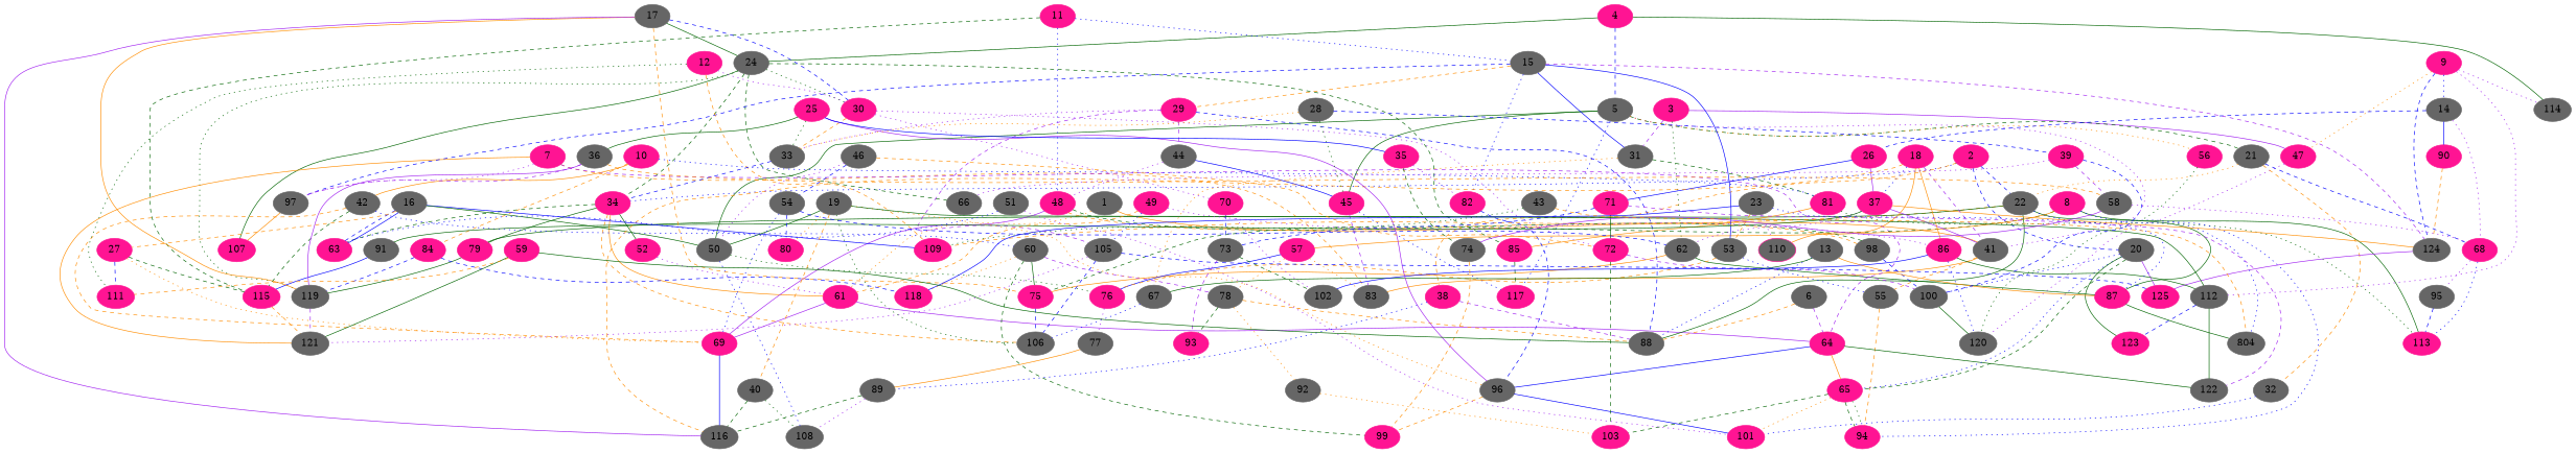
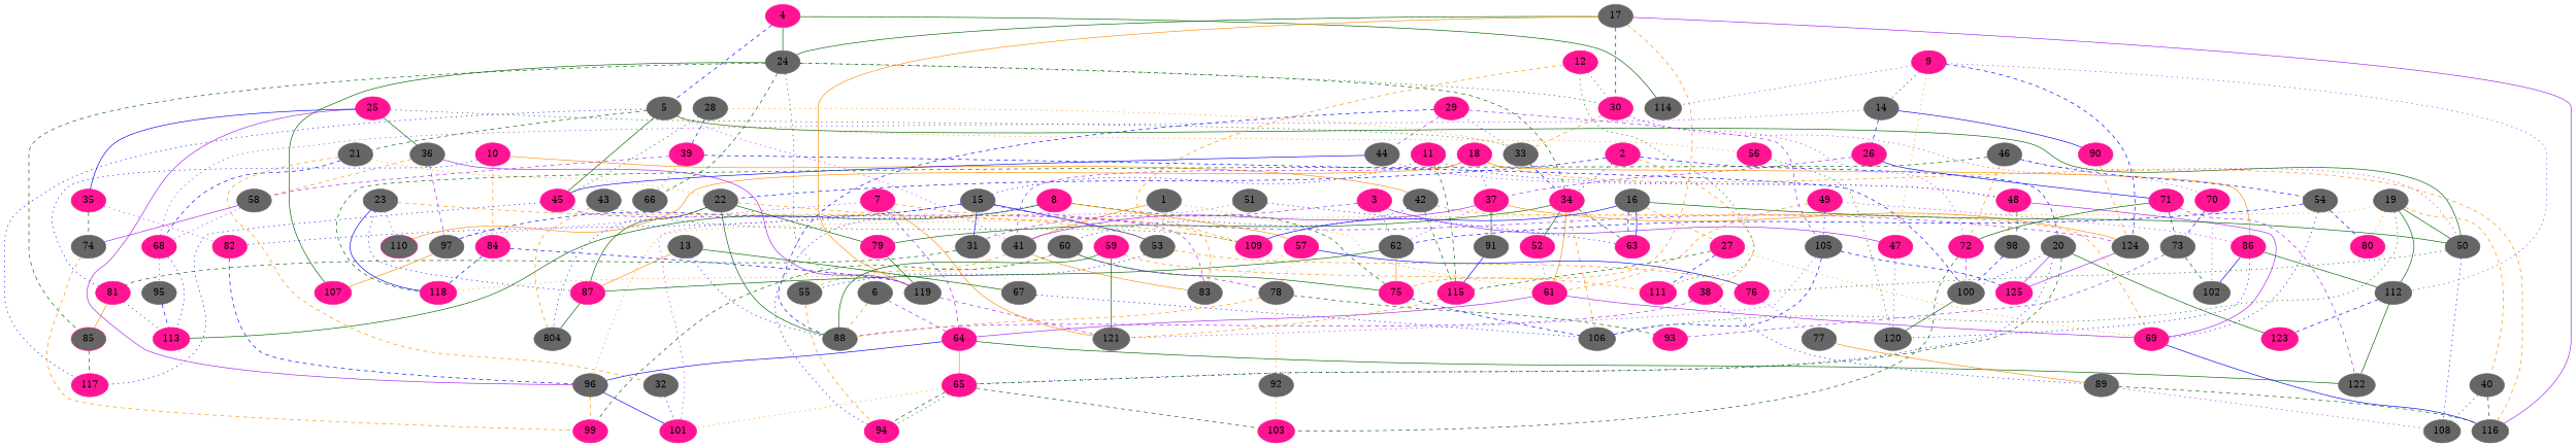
  graph {
    node [color=deeppink style=filled]
    edge [color=blue style=dashed]
    1 [color=gray40]
    41 [color=gray40]
    61
    83 [color=gray40]
    55 [color=gray40]
    64
    69
    20 [color=gray40]
    2
    22 [color=gray40]
    34
    38
    65
    100 [color=gray40]
    123
    125
    88 [color=gray40]
    109
    87
    79
    n21 [color=gray40 label=804]
    63
    106 [color=gray40]
    52
    89 [color=gray40]
    31 [color=gray40]
    3
    47
    62 [color=gray40]
    81
    67 [color=gray40]
    120 [color=gray40]
    75
    5 [color=gray40]
    4
    24 [color=gray40]
    114 [color=gray40]
    21 [color=gray40]
    45
    50 [color=gray40]
    56
    117
    30
    119 [color=gray40]
    66 [color=gray40]
-   85
+   85 [fillcolor=gray40]
    107
    68
    32 [color=gray40]
    108 [color=gray40]
    76
    6 [color=gray40]
    96 [color=gray40]
    122 [color=gray40]
    7
    97 [color=gray40]
    121 [color=gray40]
    113
    8
    57
    94
    78 [color=gray40]
    9
    14 [color=gray40]
    112 [color=gray40]
    124 [color=gray40]
    26
    90
    10
    42 [color=gray40]
    84
    115
    60 [color=gray40]
    118
    15 [color=gray40]
    11
    48
    29
    53 [color=gray40]
    82
    98 [color=gray40]
    12
    111
    33 [color=gray40]
    70
    72
    13 [color=gray40]
    37
    71
    95 [color=gray40]
    44 [color=gray40]
    105 [color=gray40]
    16 [color=gray40]
    27
    17 [color=gray40]
    116 [color=gray40]
    18
    86
    110 [fillcolor=gray40]
    91 [color=gray40]
    102 [color=gray40]
    19 [color=gray40]
    40 [color=gray40]
    80
    101
    99
    103
    23 [color=gray40]
    25
    35
    36 [color=gray40]
    74 [color=gray40]
    58 [color=gray40]
    73 [color=gray40]
    28 [color=gray40]
    39
    43 [color=gray40]
    46 [color=gray40]
    54 [color=gray40]
    49
    77 [color=gray40]
    51 [color=gray40]
    93
    92 [color=gray40]
    59
    1 -- 41 [color=darkorange style=solid]
    1 -- 61 [color=darkorange style=dotted]
    41 -- 83 [color=darkorange style=solid]
    41 -- 55 [color=darkorange]
    61 -- 64 [color=purple style=solid]
    61 -- 69 [color=purple style=solid]
    55 -- 94 [color=darkorange]
    64 -- 65 [color=darkorange style=solid]
    64 -- 96 [style=solid]
    64 -- 122 [color=darkgreen style=solid]
    69 -- 116 [style=solid]
    20 -- 65 [style=dotted]
    20 -- 65 [color=darkgreen]
    20 -- 100 [style=dotted]
    20 -- 123 [color=darkgreen style=solid]
    20 -- 125 [color=purple style=solid]
    2 -- 20
    2 -- 22
    2 -- 34 [style=dotted]
    2 -- 38 [color=darkorange]
    22 -- 88 [color=darkgreen style=solid]
    22 -- 109 [color=darkorange]
    22 -- 87 [color=darkgreen style=solid]
    22 -- 79 [color=darkgreen style=solid]
    22 -- n21 [style=dotted]
    34 -- 61 [color=darkorange style=solid]
    34 -- 79 [color=darkgreen style=solid]
    34 -- 63 [color=darkgreen]
    34 -- 106 [color=darkorange]
    34 -- 52 [color=darkgreen style=solid]
    38 -- 88 [color=purple]
    38 -- 89 [style=dotted]
    65 -- 94 [color=darkgreen]
    65 -- 94 [color=darkgreen style=dotted]
    65 -- 101 [color=darkorange style=dotted]
    65 -- 103 [color=darkgreen]
    100 -- 120 [color=darkgreen style=solid]
    87 -- n21 [color=darkgreen style=solid]
    79 -- 119 [color=darkgreen style=solid]
    52 -- 61 [color=purple style=dotted]
    89 -- 108 [color=purple style=dotted]
    89 -- 116 [color=darkgreen]
    31 -- 81 [color=darkgreen]
    31 -- 67 [color=darkorange style=dotted]
    3 -- 31 [color=purple]
    3 -- 47 [color=purple style=solid]
    3 -- 62 [color=darkgreen style=dotted]
    47 -- 120 [color=purple style=dotted]
    62 -- 87 [color=darkgreen style=solid]
    62 -- 75 [color=darkorange style=solid]
    81 -- 85 [color=darkorange style=solid]
    81 -- 113 [color=darkgreen style=dotted]
    67 -- 106 [style=dotted]
    75 -- 106
    5 -- 41 [color=purple style=dotted]
    5 -- 21 [color=darkgreen]
    5 -- 45 [color=darkgreen style=solid]
    5 -- 50 [color=darkgreen style=solid]
    5 -- 56 [color=darkorange style=dotted]
    5 -- 117 [style=dotted]
    4 -- 5
    4 -- 24 [color=darkgreen style=solid]
    4 -- 114 [color=darkgreen style=solid]
    24 -- 34 [color=darkgreen]
    24 -- 30 [color=darkgreen style=dotted]
    24 -- 119 [color=darkgreen style=dotted]
    24 -- 66 [color=darkgreen]
    24 -- 85 [color=darkgreen]
    24 -- 107 [color=darkgreen style=solid]
    21 -- 22 [color=darkorange style=dotted]
    21 -- 68
    21 -- 32 [color=darkorange]
    45 -- 83 [color=purple]
    45 -- 117 [style=dotted]
    50 -- 108 [style=dotted]
    50 -- 76 [color=darkgreen style=dotted]
    56 -- 120 [color=darkgreen style=dotted]
    30 -- 33 [color=darkorange]
    30 -- 70 [color=purple style=dotted]
    30 -- 72 [color=purple style=dotted]
    119 -- 121 [color=purple]
    85 -- 117 [color=darkgreen]
    68 -- 113 [style=dotted]
    68 -- 95 [color=purple style=dotted]
    32 -- 101 [style=dotted]
    76 -- 77 [color=purple style=dotted]
    6 -- 64 [color=purple]
    6 -- 88 [color=darkorange]
    96 -- 101 [style=solid]
    96 -- 99 [color=darkorange]
    7 -- 83 [color=darkorange]
    7 -- 64 [color=purple]
    7 -- 97 [color=purple style=dotted]
    7 -- 121 [color=darkorange style=solid]
    97 -- 107 [color=darkorange style=solid]
    8 -- 75 [color=darkgreen]
    8 -- 113 [color=darkgreen style=solid]
    8 -- 57 [color=darkorange style=solid]
    8 -- 94 [style=dotted]
    57 -- 83 [color=darkorange style=dotted]
    57 -- 76 [style=solid]
    57 -- 78 [color=darkorange style=dotted]
    78 -- 88 [color=darkorange]
    78 -- 93 [color=darkgreen]
    78 -- 92 [color=darkorange style=dotted]
    9 -- 47 [color=darkorange style=dotted]
    9 -- 114 [color=purple style=dotted]
    9 -- 14 [style=dotted]
    9 -- 112 [color=purple style=dotted]
    9 -- 124
    14 -- 68 [color=purple style=dotted]
    14 -- 26
    14 -- 90 [style=solid]
    112 -- 123
    112 -- 122 [color=darkgreen style=solid]
    124 -- 125 [color=purple style=solid]
-   26 -- 37 [color=purple style=solid]
+   26 -- 37 [color=purple]
    26 -- 71 [style=solid]
    90 -- 124 [color=darkorange]
    10 -- 81 [style=dotted]
    10 -- 42 [color=darkorange style=solid]
    10 -- 84 [color=darkorange]
    42 -- 69 [color=darkorange]
    42 -- 115 [color=darkgreen]
    42 -- 60 [style=dotted]
    84 -- 119
    84 -- 118
    115 -- 121 [color=darkorange]
    60 -- 75 [color=darkgreen style=solid]
    60 -- 78 [color=purple]
    60 -- 118 [color=darkorange style=dotted]
    60 -- 99 [color=darkgreen]
    15 -- 31 [style=solid]
    15 -- 97
    15 -- 124 [color=purple]
-   15 -- 29 [color=darkorange]
    15 -- 53 [style=solid]
    15 -- 82 [style=dotted]
    11 -- 115 [color=darkgreen]
    11 -- 15 [style=dotted]
    11 -- 48 [style=dotted]
    48 -- 69 [color=purple style=solid]
    48 -- 98 [color=darkorange]
    48 -- 98 [color=darkgreen]
    29 -- 88
    29 -- 33 [color=purple style=dotted]
    29 -- 44 [color=purple]
    29 -- 105 [color=purple]
    53 -- 55 [style=dotted]
    53 -- 76 [color=darkorange]
    82 -- 96
    98 -- 100
    12 -- 109 [color=darkorange]
    12 -- 30 [color=purple style=dotted]
    12 -- 111 [color=darkgreen style=dotted]
    33 -- 34
    70 -- 102 [color=purple style=dotted]
    70 -- 73
    72 -- 100 [color=purple]
    72 -- 103 [color=darkgreen]
    13 -- 88 [style=dotted]
    13 -- 87 [color=darkorange style=solid]
    13 -- 67 [color=darkgreen style=solid]
    37 -- 41 [color=purple style=solid]
    37 -- 62 [color=purple style=dotted]
    37 -- 124 [color=darkorange style=solid]
    37 -- 91 [color=darkgreen style=solid]
    71 -- 122 [color=purple]
    71 -- 72 [color=darkgreen style=solid]
    71 -- 73
    95 -- 113
    44 -- 45 [style=solid]
    44 -- 48 [color=purple style=dotted]
    105 -- 125
    105 -- 106
    105 -- 121 [color=purple style=dotted]
    16 -- 109 [style=solid]
    16 -- 63
    16 -- 63 [style=solid]
    16 -- 50 [color=darkgreen style=solid]
    16 -- 27 [color=darkorange]
    27 -- 69 [color=darkorange style=dotted]
    27 -- 115 [color=darkgreen]
    27 -- 111
    17 -- 75 [color=darkorange]
    17 -- 24 [color=darkgreen style=solid]
    17 -- 30
    17 -- 119 [color=darkorange style=solid]
    17 -- 116 [color=purple style=solid]
    18 -- 41 [color=purple]
    18 -- 37 [style=dotted]
    18 -- 116 [color=darkorange]
    18 -- 86 [color=darkorange style=solid]
    18 -- 110 [color=darkorange style=solid]
    86 -- 120 [style=dotted]
    86 -- 112 [color=darkgreen style=solid]
    86 -- 102 [style=solid]
    91 -- 115 [style=solid]
    19 -- 106 [color=darkgreen style=dotted]
    19 -- 50 [color=darkgreen style=solid]
    19 -- 96 [color=darkorange style=dotted]
    19 -- 112 [color=darkgreen style=solid]
    19 -- 40 [color=darkorange]
    19 -- 80 [color=darkorange style=dotted]
    40 -- 108 [color=darkgreen style=dotted]
    40 -- 116 [color=darkgreen]
    23 -- 87 [style=dotted]
    23 -- 118 [style=solid]
    23 -- 53 [color=darkorange]
    23 -- 110 [color=purple style=dotted]
    25 -- 96 [color=purple style=solid]
    25 -- 33 [color=darkgreen style=dotted]
    25 -- 35 [style=solid]
    25 -- 36 [color=darkgreen style=solid]
    35 -- 82 [color=purple style=dotted]
    35 -- 74 [color=darkgreen]
    36 -- 119 [color=purple style=solid]
    36 -- 97 [color=purple]
    36 -- 58 [color=darkorange]
    74 -- 99 [color=darkorange]
    58 -- 68 [color=purple style=dotted]
    58 -- 74 [color=purple style=solid]
    73 -- 102 [color=darkgreen]
    73 -- 93 [color=purple]
    28 -- 45 [color=darkgreen style=dotted]
    28 -- 33 [color=darkorange style=dotted]
    28 -- 39
    39 -- 100
    39 -- 66 [color=purple style=dotted]
    39 -- 58 [color=purple]
    43 -- 109 [color=darkgreen style=dotted]
    43 -- n21 [color=darkorange]
    46 -- 50 [color=purple style=dotted]
+   46 -- 118 [color=darkgreen]
    46 -- 72 [color=darkorange]
    46 -- 54
    54 -- 69 [style=dotted]
    54 -- 62
    54 -- 80
    49 -- 61 [color=darkorange]
    49 -- 105 [style=dotted]
    49 -- 86 [color=purple style=dotted]
    77 -- 89 [color=darkorange style=solid]
    51 -- 63 [style=dotted]
    51 -- 101 [color=purple style=dotted]
    92 -- 103 [color=darkorange style=dotted]
    59 -- 88 [color=darkgreen style=solid]
    59 -- 121 [color=darkgreen style=solid]
    59 -- 111 [color=darkorange]
  }
